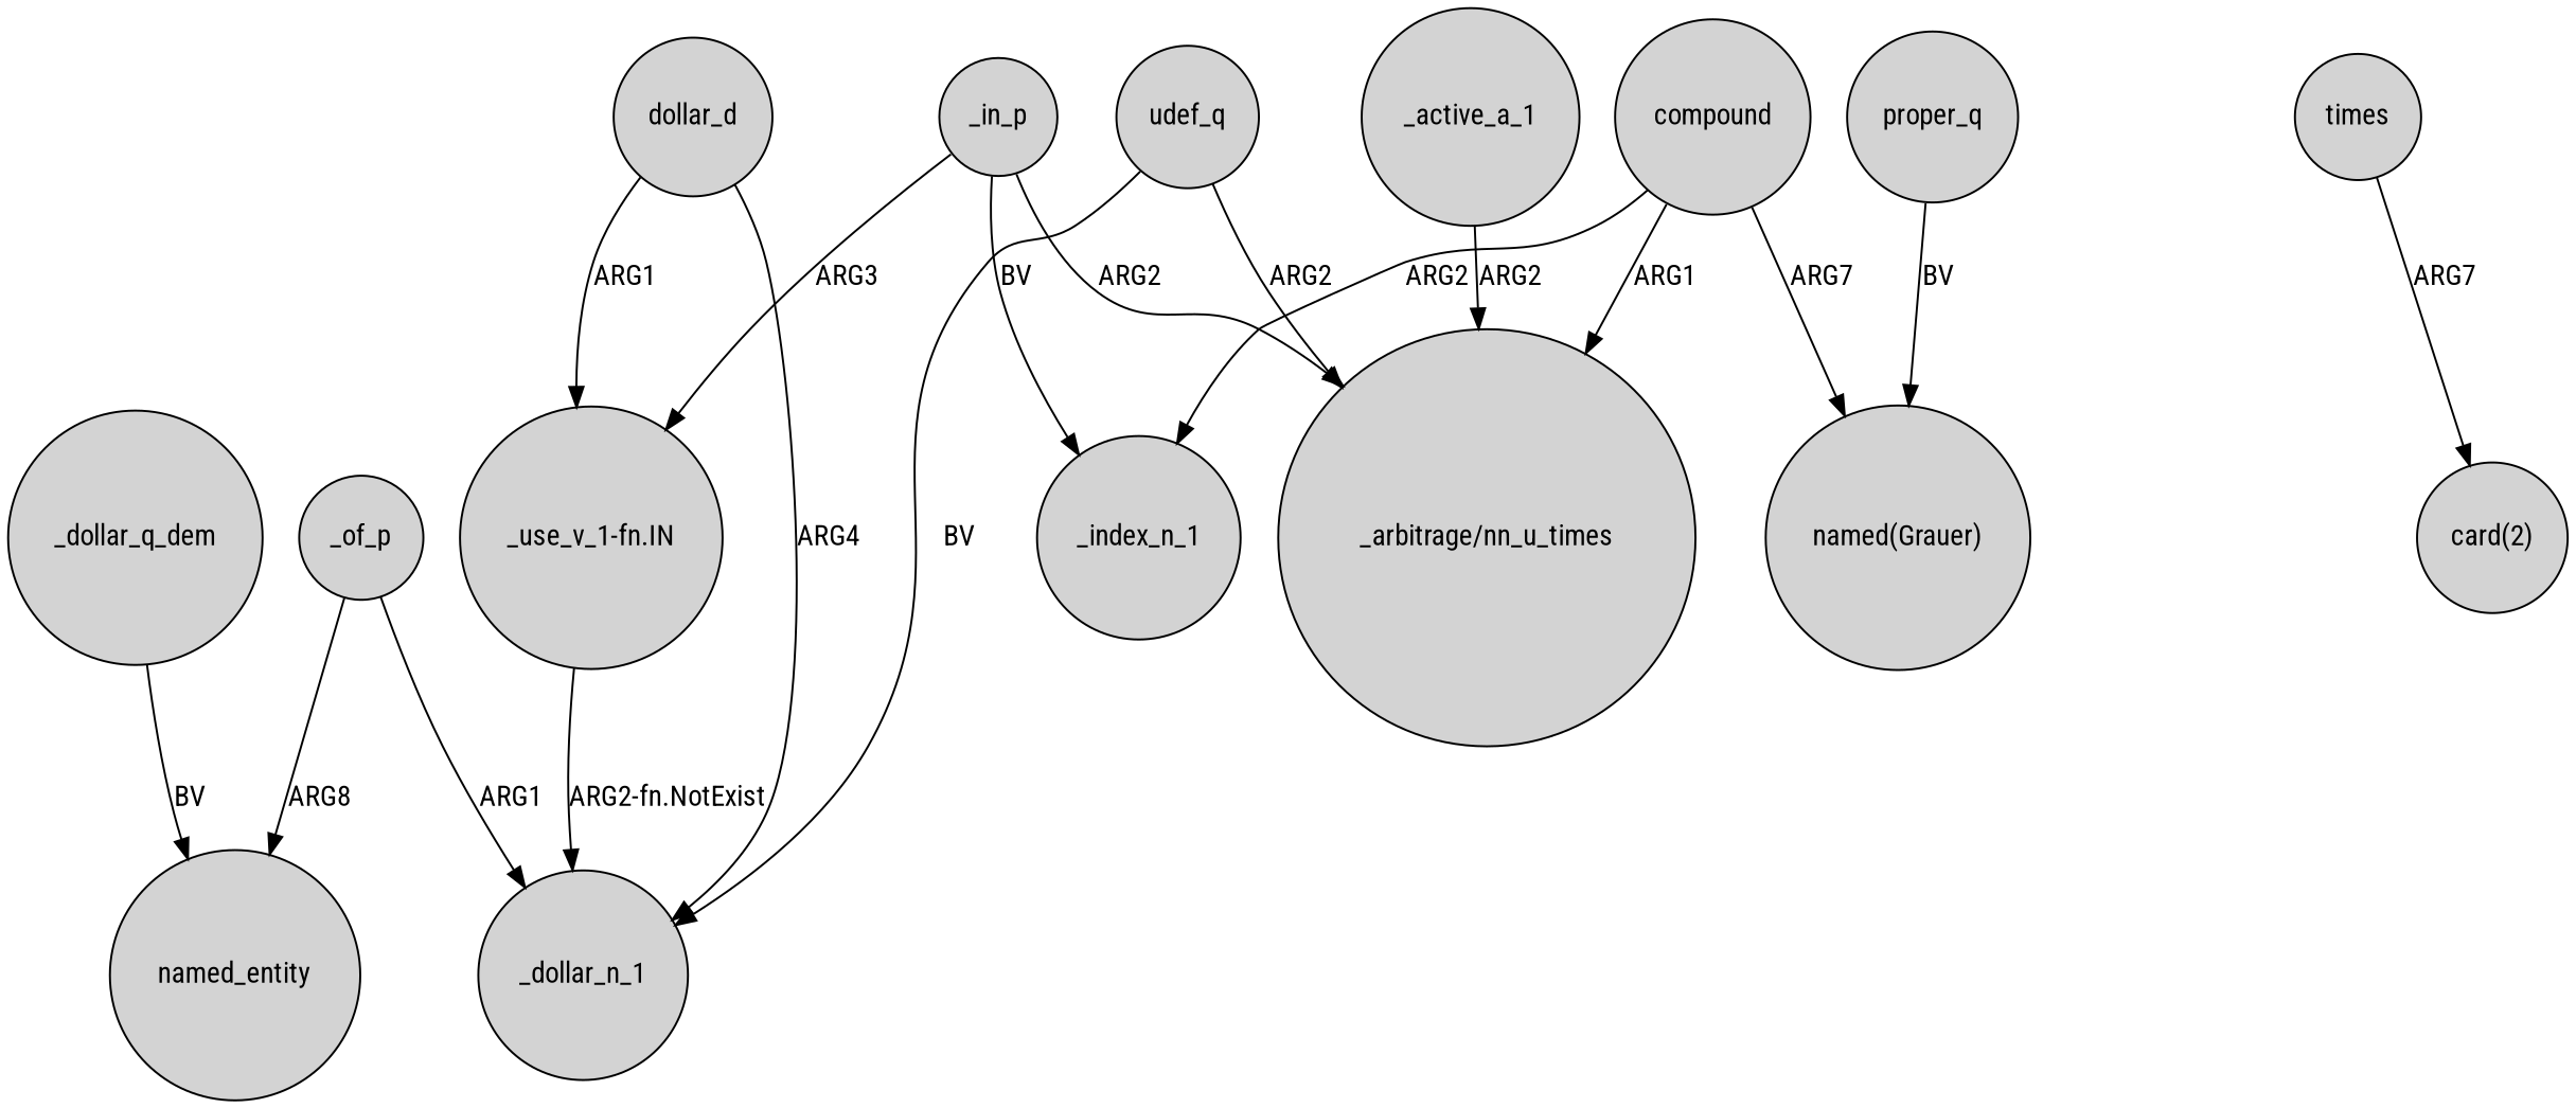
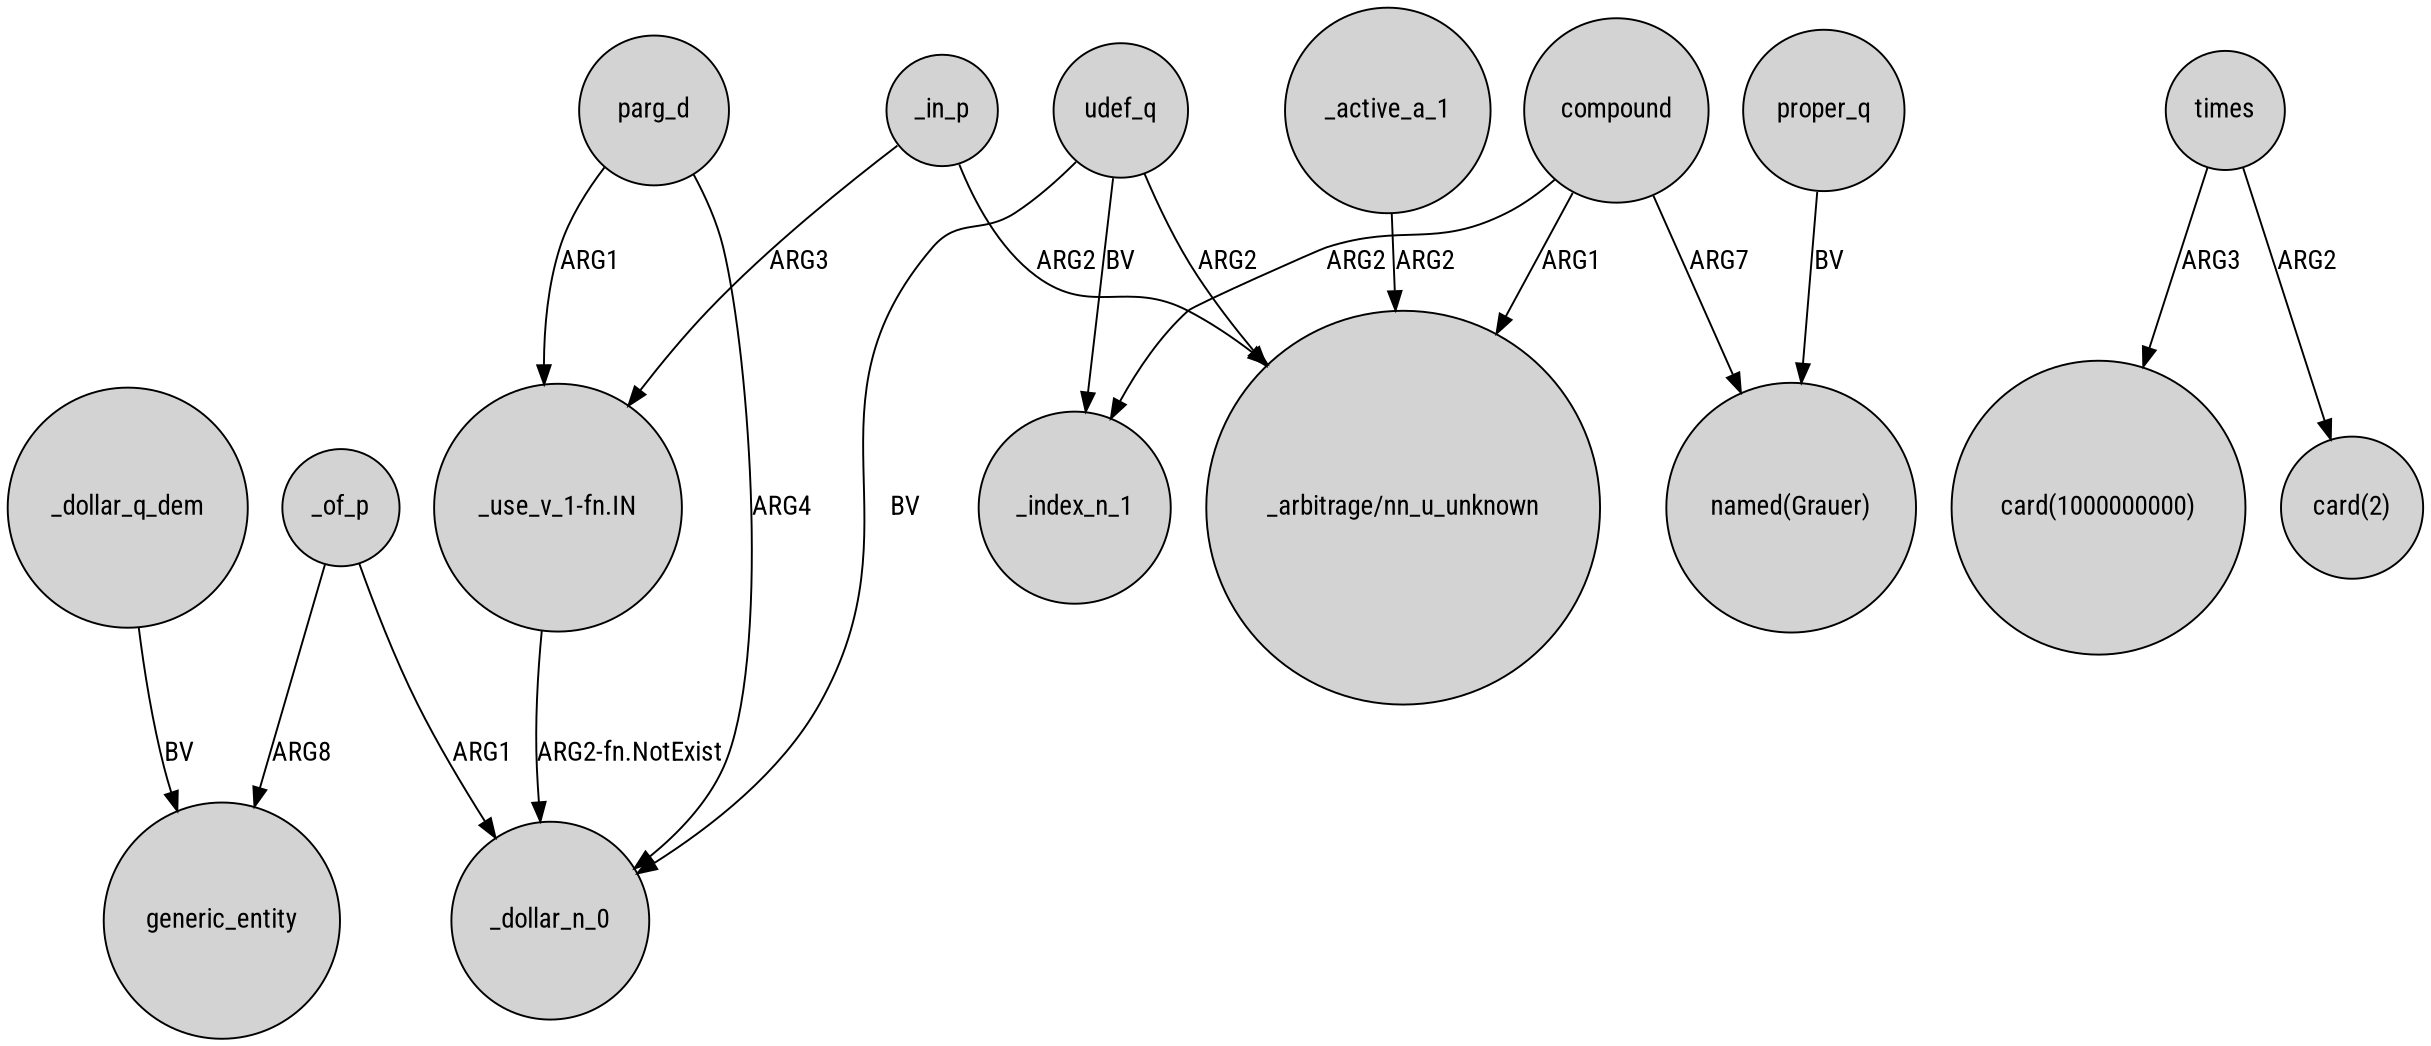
  digraph {
    fontname="Roboto Condensed"
    node [fontname="Roboto Condensed" shape=circle style=filled]
    edge [fontname="Roboto Condensed"]
    _of_p
-   generic_entity [label=named_entity]
-   _dollar_n_1
+   generic_entity
+   _dollar_n_1 [label=_dollar_n_0]
    "_use_v_1-fn.IN"
    compound
    _index_n_1
    "named(Grauer)"
-   "_arbitrage/nn_u_unknown" [label="_arbitrage/nn_u_times"]
+   "_arbitrage/nn_u_unknown"
    n9 [label=_dollar_q_dem]
    udef_q
    times
+   "card(1000000000)"
    "card(2)"
    proper_q
-   parg_d [label=dollar_d]
+   parg_d
    _in_p
    _active_a_1
    _of_p -> generic_entity [label=ARG8]
    _of_p -> _dollar_n_1 [label=ARG1]
    "_use_v_1-fn.IN" -> _dollar_n_1 [label="ARG2-fn.NotExist"]
    compound -> _index_n_1 [label=ARG2]
    compound -> "named(Grauer)" [label=ARG7]
    compound -> "_arbitrage/nn_u_unknown" [label=ARG1]
    n9 -> generic_entity [label=BV]
    udef_q -> _dollar_n_1 [label=BV]
-   _in_p -> _index_n_1 [label=BV]
+   udef_q -> _index_n_1 [label=BV]
    udef_q -> "_arbitrage/nn_u_unknown" [label=ARG2]
-   times -> "card(2)" [label=ARG7]
+   times -> "card(1000000000)" [label=ARG3]
+   times -> "card(2)" [label=ARG2]
    proper_q -> "named(Grauer)" [label=BV]
    parg_d -> _dollar_n_1 [label=ARG4]
    parg_d -> "_use_v_1-fn.IN" [label=ARG1]
    _in_p -> "_use_v_1-fn.IN" [label=ARG3]
    _in_p -> "_arbitrage/nn_u_unknown" [label=ARG2]
    _active_a_1 -> "_arbitrage/nn_u_unknown" [label=ARG2]
  }
